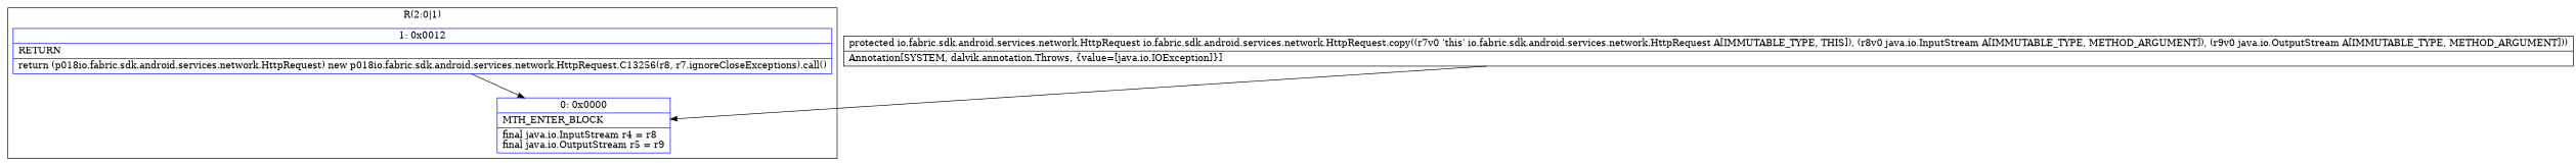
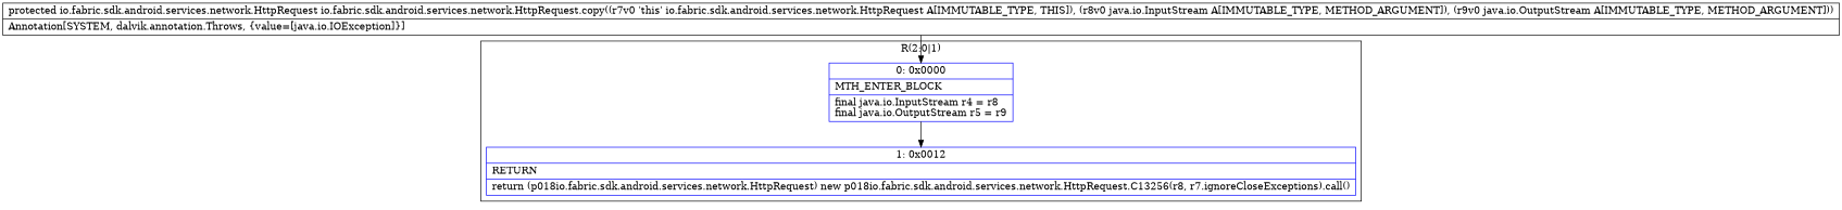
  digraph {
    node [color=blue shape=record]
    n1 [label="{0\:\ 0x0000|MTH_ENTER_BLOCK\l|final java.io.InputStream r4 = r8\lfinal java.io.OutputStream r5 = r9\l}"]
    n2 [label="{1\:\ 0x0012|RETURN\l|return (p018io.fabric.sdk.android.services.network.HttpRequest) new p018io.fabric.sdk.android.services.network.HttpRequest.C13256(r8, r7.ignoreCloseExceptions).call()\l}"]
    n3 [label="{protected io.fabric.sdk.android.services.network.HttpRequest io.fabric.sdk.android.services.network.HttpRequest.copy((r7v0 'this' io.fabric.sdk.android.services.network.HttpRequest A[IMMUTABLE_TYPE, THIS]), (r8v0 java.io.InputStream A[IMMUTABLE_TYPE, METHOD_ARGUMENT]), (r9v0 java.io.OutputStream A[IMMUTABLE_TYPE, METHOD_ARGUMENT]))  | Annotation[SYSTEM, dalvik.annotation.Throws, \{value=[java.io.IOException]\}]\l}" color=""]
    subgraph cluster_1 {
      label="R(2:0|1)"
      n1
      n2
    }
-   n2 -> n1
+   n1 -> n2
    n3 -> n1
  }
